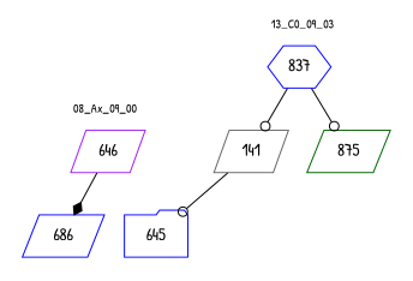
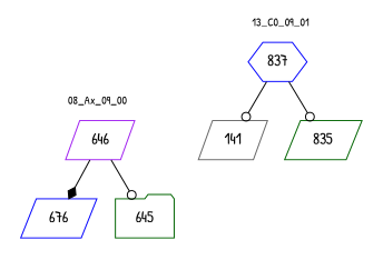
  digraph {
    fontname="Patrick Hand"
    node [color=darkgreen fontname="Patrick Hand" shape=parallelogram]
    edge [arrowhead=odot color=black fontname="Patrick Hand"]
    n1 [color=purple label=646]
-   n2 [color=blue label=645 shape=folder]
-   n3 [color=blue label=686]
+   n2 [label=645 shape=folder]
+   n3 [color=blue label=676]
    n4 [color=blue label=837 shape=hexagon]
    n5 [color=gray40 label=141]
-   n6 [label=875]
+   n6 [label=835]
    subgraph cluster_1 {
      color=white
      fontsize=10
      label="08_Ax_09_00"
      n1
      n2
      n3
    }
    subgraph cluster_2 {
      color=white
      fontsize=10
-     label="13_C0_09_03"
+     label="13_C0_09_01"
      n4
      n5
      n6
    }
-   n5 -> n2
+   n1 -> n2
    n1 -> n3 [arrowhead=diamond]
    n4 -> n5
    n4 -> n6
  }
